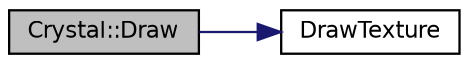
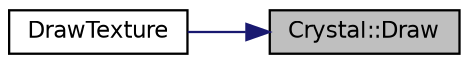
  digraph {
    rankdir=LR
    node [color=black fontname=Helvetica fontsize=10 shape=record style=filled]
    n1 [fillcolor=grey75 fontcolor=black height=0.2 label="Crystal::Draw" width=0.4]
    n2 [fillcolor=white height=0.2 label=DrawTexture width=0.4]
-   n1 -> n2 [color=midnightblue fontname=Helvetica fontsize=10 labelfontname=Helvetica labelfontsize=10 style=solid]
+   n2 -> n1 [color=midnightblue fontname=Helvetica fontsize=10 labelfontname=Helvetica labelfontsize=10 style=solid]
  }
